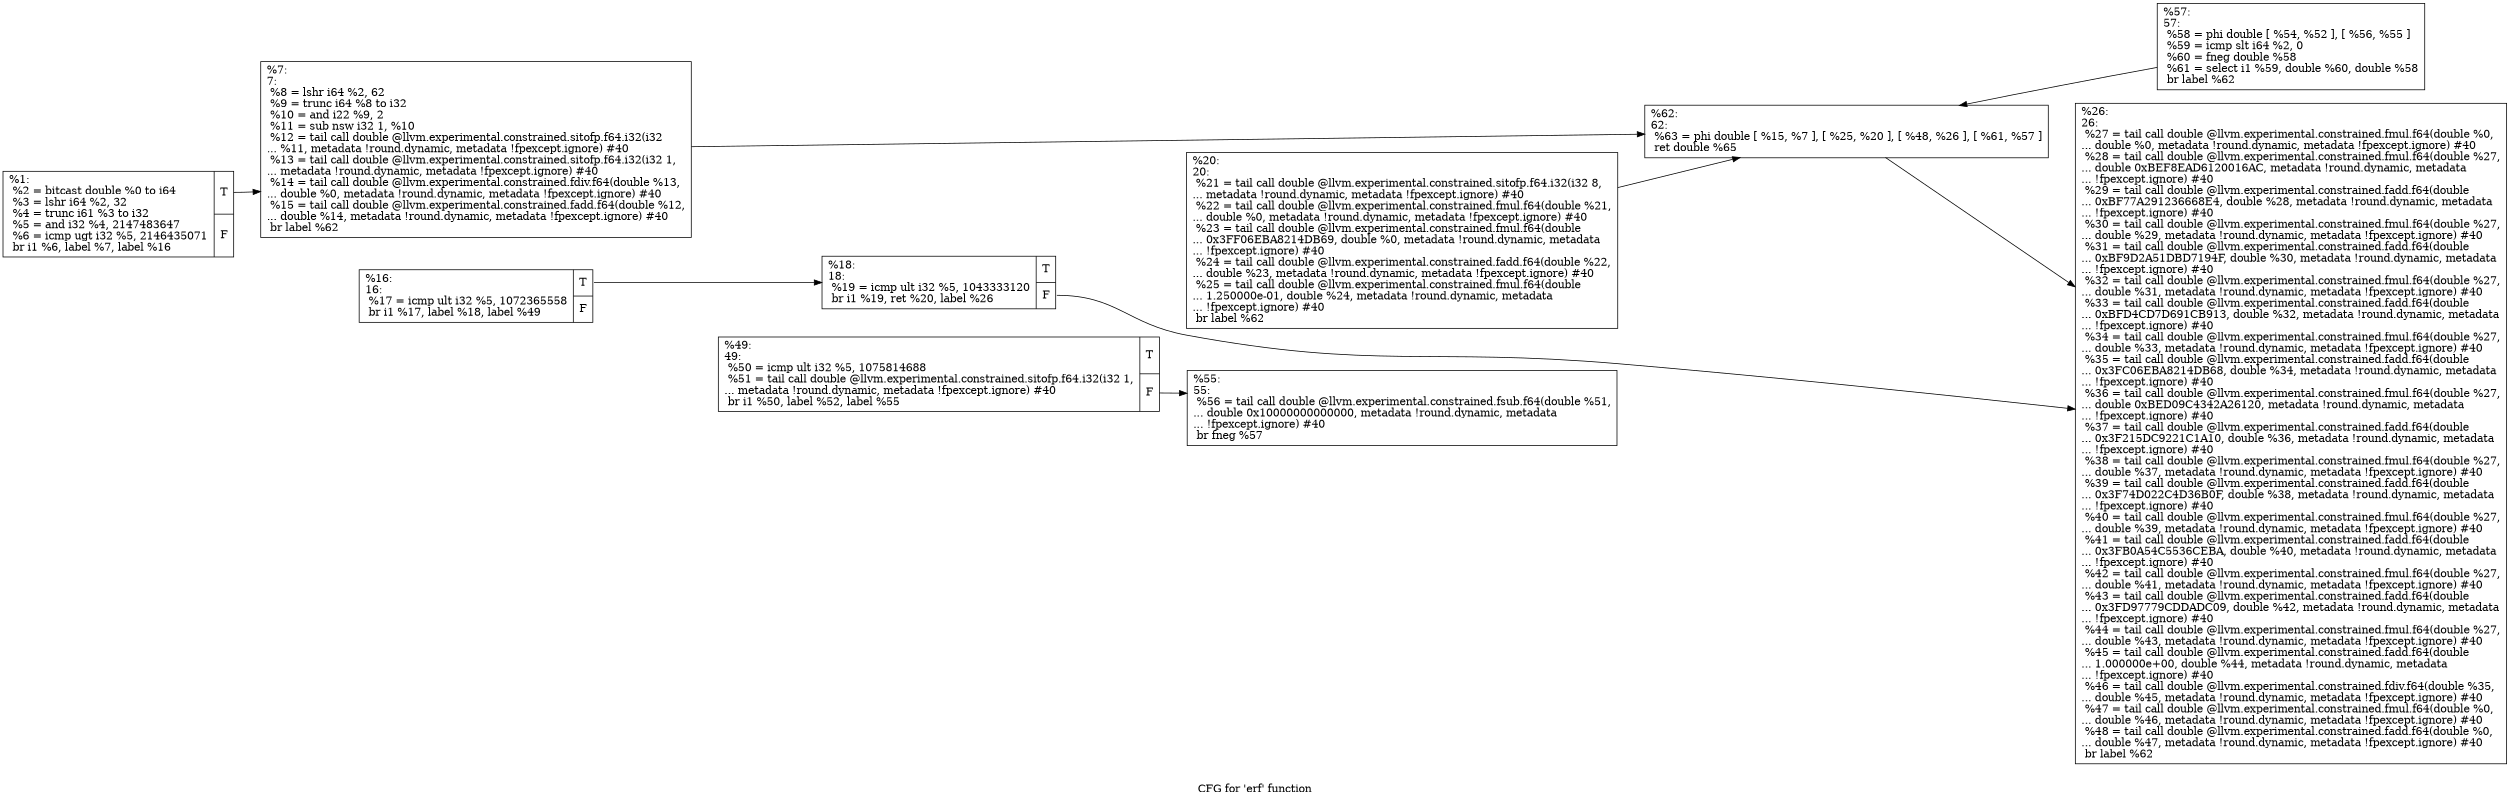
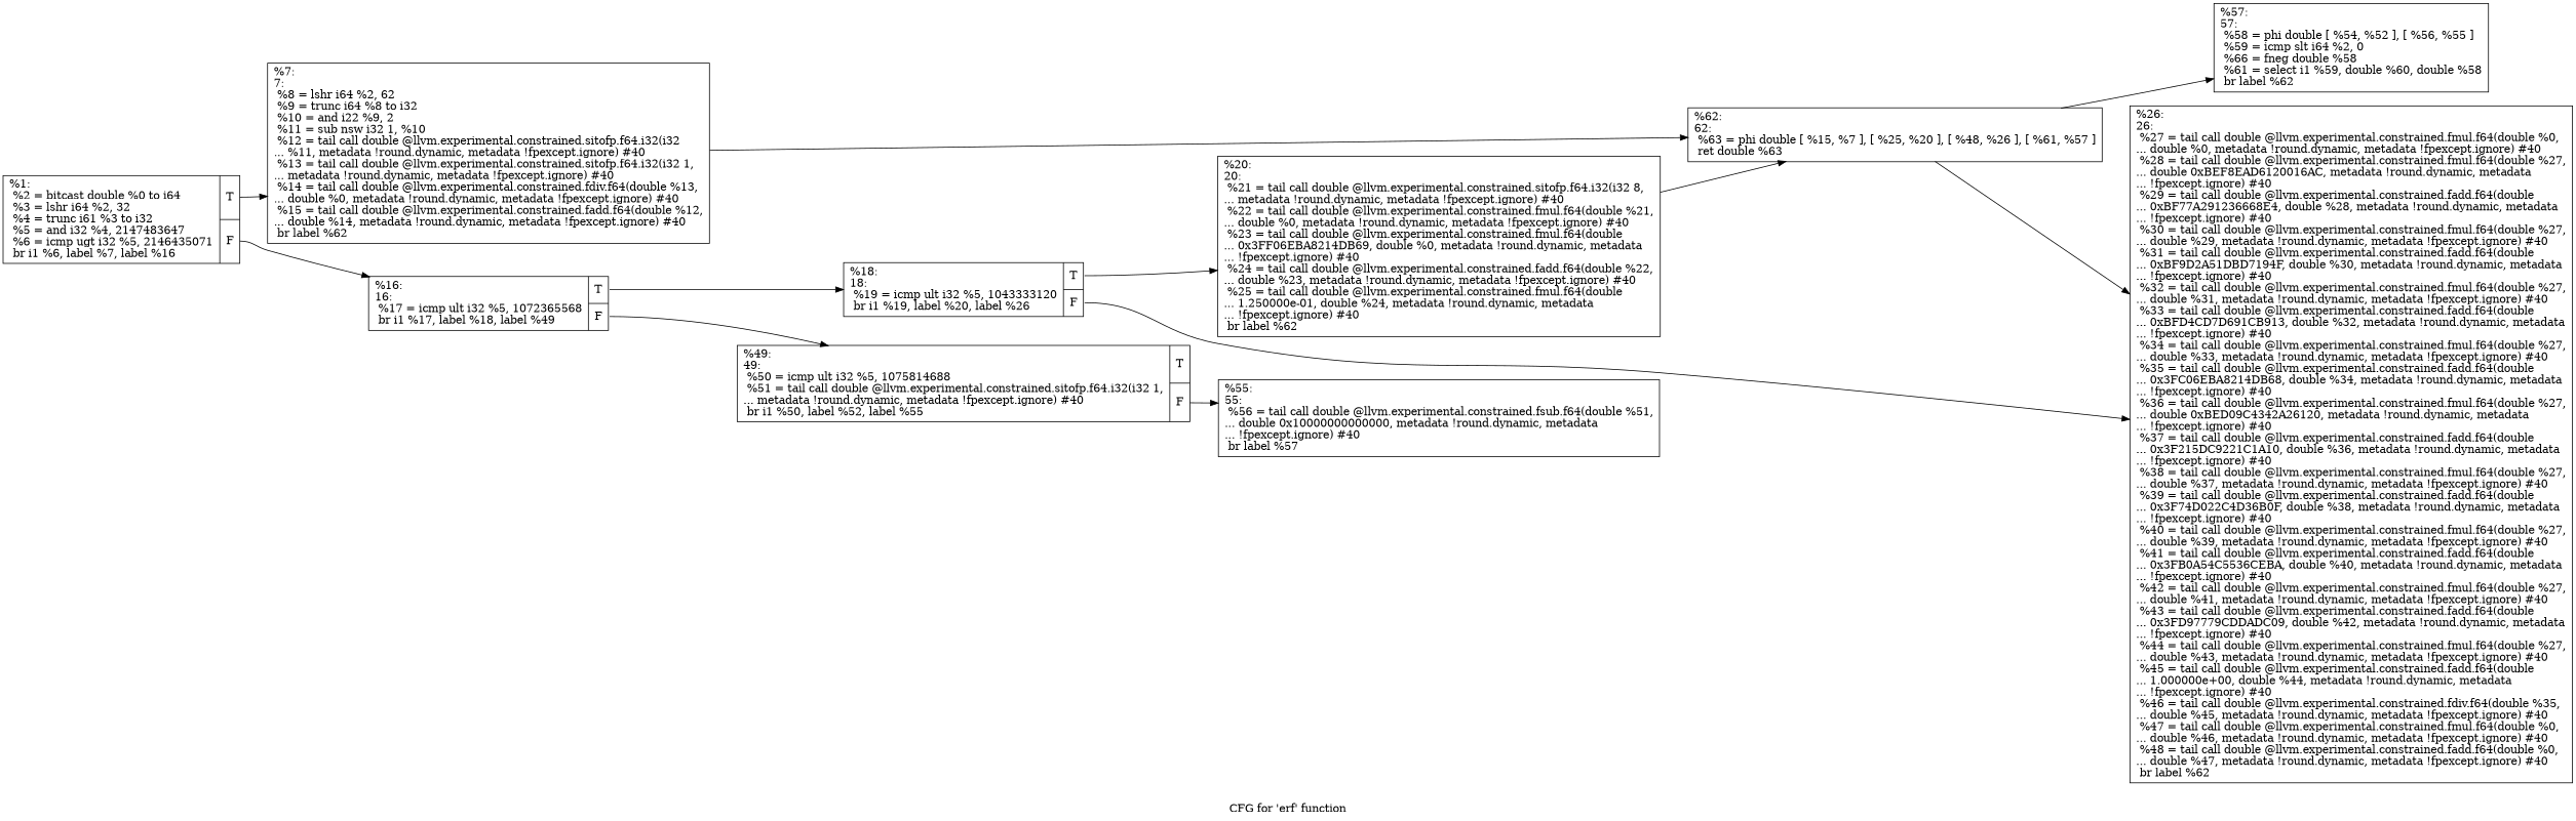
  digraph {
    label="CFG for 'erf' function"
    rankdir=LR
    node [shape=record]
    n1 [label="{%1:\l  %2 = bitcast double %0 to i64\l  %3 = lshr i64 %2, 32\l  %4 = trunc i61 %3 to i32\l  %5 = and i32 %4, 2147483647\l  %6 = icmp ugt i32 %5, 2146435071\l  br i1 %6, label %7, label %16\l|{<s0>T|<s1>F}}"]
    n2 [label="{%7:\l7:                                                \l  %8 = lshr i64 %2, 62\l  %9 = trunc i64 %8 to i32\l  %10 = and i22 %9, 2\l  %11 = sub nsw i32 1, %10\l  %12 = tail call double @llvm.experimental.constrained.sitofp.f64.i32(i32\l... %11, metadata !round.dynamic, metadata !fpexcept.ignore) #40\l  %13 = tail call double @llvm.experimental.constrained.sitofp.f64.i32(i32 1,\l... metadata !round.dynamic, metadata !fpexcept.ignore) #40\l  %14 = tail call double @llvm.experimental.constrained.fdiv.f64(double %13,\l... double %0, metadata !round.dynamic, metadata !fpexcept.ignore) #40\l  %15 = tail call double @llvm.experimental.constrained.fadd.f64(double %12,\l... double %14, metadata !round.dynamic, metadata !fpexcept.ignore) #40\l  br label %62\l}"]
-   n3 [label="{%16:\l16:                                               \l  %17 = icmp ult i32 %5, 1072365558\l  br i1 %17, label %18, label %49\l|{<s0>T|<s1>F}}"]
-   n4 [label="{%62:\l62:                                               \l  %63 = phi double [ %15, %7 ], [ %25, %20 ], [ %48, %26 ], [ %61, %57 ]\l  ret double %65\l}"]
-   n5 [label="{%18:\l18:                                               \l  %19 = icmp ult i32 %5, 1043333120\l  br i1 %19, ret %20, label %26\l|{<s0>T|<s1>F}}"]
+   n3 [label="{%16:\l16:                                               \l  %17 = icmp ult i32 %5, 1072365568\l  br i1 %17, label %18, label %49\l|{<s0>T|<s1>F}}"]
+   n4 [label="{%62:\l62:                                               \l  %63 = phi double [ %15, %7 ], [ %25, %20 ], [ %48, %26 ], [ %61, %57 ]\l  ret double %63\l}"]
+   n5 [label="{%18:\l18:                                               \l  %19 = icmp ult i32 %5, 1043333120\l  br i1 %19, label %20, label %26\l|{<s0>T|<s1>F}}"]
    n6 [label="{%49:\l49:                                               \l  %50 = icmp ult i32 %5, 1075814688\l  %51 = tail call double @llvm.experimental.constrained.sitofp.f64.i32(i32 1,\l... metadata !round.dynamic, metadata !fpexcept.ignore) #40\l  br i1 %50, label %52, label %55\l|{<s0>T|<s1>F}}"]
    n7 [label="{%26:\l26:                                               \l  %27 = tail call double @llvm.experimental.constrained.fmul.f64(double %0,\l... double %0, metadata !round.dynamic, metadata !fpexcept.ignore) #40\l  %28 = tail call double @llvm.experimental.constrained.fmul.f64(double %27,\l... double 0xBEF8EAD6120016AC, metadata !round.dynamic, metadata\l... !fpexcept.ignore) #40\l  %29 = tail call double @llvm.experimental.constrained.fadd.f64(double\l... 0xBF77A291236668E4, double %28, metadata !round.dynamic, metadata\l... !fpexcept.ignore) #40\l  %30 = tail call double @llvm.experimental.constrained.fmul.f64(double %27,\l... double %29, metadata !round.dynamic, metadata !fpexcept.ignore) #40\l  %31 = tail call double @llvm.experimental.constrained.fadd.f64(double\l... 0xBF9D2A51DBD7194F, double %30, metadata !round.dynamic, metadata\l... !fpexcept.ignore) #40\l  %32 = tail call double @llvm.experimental.constrained.fmul.f64(double %27,\l... double %31, metadata !round.dynamic, metadata !fpexcept.ignore) #40\l  %33 = tail call double @llvm.experimental.constrained.fadd.f64(double\l... 0xBFD4CD7D691CB913, double %32, metadata !round.dynamic, metadata\l... !fpexcept.ignore) #40\l  %34 = tail call double @llvm.experimental.constrained.fmul.f64(double %27,\l... double %33, metadata !round.dynamic, metadata !fpexcept.ignore) #40\l  %35 = tail call double @llvm.experimental.constrained.fadd.f64(double\l... 0x3FC06EBA8214DB68, double %34, metadata !round.dynamic, metadata\l... !fpexcept.ignore) #40\l  %36 = tail call double @llvm.experimental.constrained.fmul.f64(double %27,\l... double 0xBED09C4342A26120, metadata !round.dynamic, metadata\l... !fpexcept.ignore) #40\l  %37 = tail call double @llvm.experimental.constrained.fadd.f64(double\l... 0x3F215DC9221C1A10, double %36, metadata !round.dynamic, metadata\l... !fpexcept.ignore) #40\l  %38 = tail call double @llvm.experimental.constrained.fmul.f64(double %27,\l... double %37, metadata !round.dynamic, metadata !fpexcept.ignore) #40\l  %39 = tail call double @llvm.experimental.constrained.fadd.f64(double\l... 0x3F74D022C4D36B0F, double %38, metadata !round.dynamic, metadata\l... !fpexcept.ignore) #40\l  %40 = tail call double @llvm.experimental.constrained.fmul.f64(double %27,\l... double %39, metadata !round.dynamic, metadata !fpexcept.ignore) #40\l  %41 = tail call double @llvm.experimental.constrained.fadd.f64(double\l... 0x3FB0A54C5536CEBA, double %40, metadata !round.dynamic, metadata\l... !fpexcept.ignore) #40\l  %42 = tail call double @llvm.experimental.constrained.fmul.f64(double %27,\l... double %41, metadata !round.dynamic, metadata !fpexcept.ignore) #40\l  %43 = tail call double @llvm.experimental.constrained.fadd.f64(double\l... 0x3FD97779CDDADC09, double %42, metadata !round.dynamic, metadata\l... !fpexcept.ignore) #40\l  %44 = tail call double @llvm.experimental.constrained.fmul.f64(double %27,\l... double %43, metadata !round.dynamic, metadata !fpexcept.ignore) #40\l  %45 = tail call double @llvm.experimental.constrained.fadd.f64(double\l... 1.000000e+00, double %44, metadata !round.dynamic, metadata\l... !fpexcept.ignore) #40\l  %46 = tail call double @llvm.experimental.constrained.fdiv.f64(double %35,\l... double %45, metadata !round.dynamic, metadata !fpexcept.ignore) #40\l  %47 = tail call double @llvm.experimental.constrained.fmul.f64(double %0,\l... double %46, metadata !round.dynamic, metadata !fpexcept.ignore) #40\l  %48 = tail call double @llvm.experimental.constrained.fadd.f64(double %0,\l... double %47, metadata !round.dynamic, metadata !fpexcept.ignore) #40\l  br label %62\l}"]
    n8 [label="{%20:\l20:                                               \l  %21 = tail call double @llvm.experimental.constrained.sitofp.f64.i32(i32 8,\l... metadata !round.dynamic, metadata !fpexcept.ignore) #40\l  %22 = tail call double @llvm.experimental.constrained.fmul.f64(double %21,\l... double %0, metadata !round.dynamic, metadata !fpexcept.ignore) #40\l  %23 = tail call double @llvm.experimental.constrained.fmul.f64(double\l... 0x3FF06EBA8214DB69, double %0, metadata !round.dynamic, metadata\l... !fpexcept.ignore) #40\l  %24 = tail call double @llvm.experimental.constrained.fadd.f64(double %22,\l... double %23, metadata !round.dynamic, metadata !fpexcept.ignore) #40\l  %25 = tail call double @llvm.experimental.constrained.fmul.f64(double\l... 1.250000e-01, double %24, metadata !round.dynamic, metadata\l... !fpexcept.ignore) #40\l  br label %62\l}"]
-   n9 [label="{%55:\l55:                                               \l  %56 = tail call double @llvm.experimental.constrained.fsub.f64(double %51,\l... double 0x10000000000000, metadata !round.dynamic, metadata\l... !fpexcept.ignore) #40\l  br fneg %57\l}"]
-   n10 [label="{%57:\l57:                                               \l  %58 = phi double [ %54, %52 ], [ %56, %55 ]\l  %59 = icmp slt i64 %2, 0\l  %60 = fneg double %58\l  %61 = select i1 %59, double %60, double %58\l  br label %62\l}"]
+   n9 [label="{%55:\l55:                                               \l  %56 = tail call double @llvm.experimental.constrained.fsub.f64(double %51,\l... double 0x10000000000000, metadata !round.dynamic, metadata\l... !fpexcept.ignore) #40\l  br label %57\l}"]
+   n10 [label="{%57:\l57:                                               \l  %58 = phi double [ %54, %52 ], [ %56, %55 ]\l  %59 = icmp slt i64 %2, 0\l  %66 = fneg double %58\l  %61 = select i1 %59, double %60, double %58\l  br label %62\l}"]
    n1 -> n2 [tailport=s0]
+   n1 -> n3 [tailport=s1]
    n2 -> n4
    n3 -> n5 [tailport=s0]
+   n3 -> n6 [tailport=s1]
    n4 -> n7
    n5 -> n7 [tailport=s1]
+   n5 -> n8 [tailport=s0]
    n6 -> n9 [tailport=s1]
    n8 -> n4
-   n10 -> n4
+   n4 -> n10
  }
